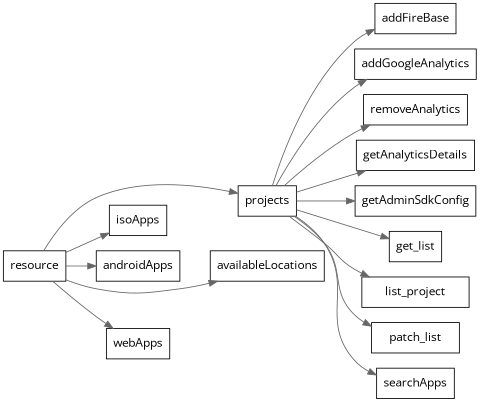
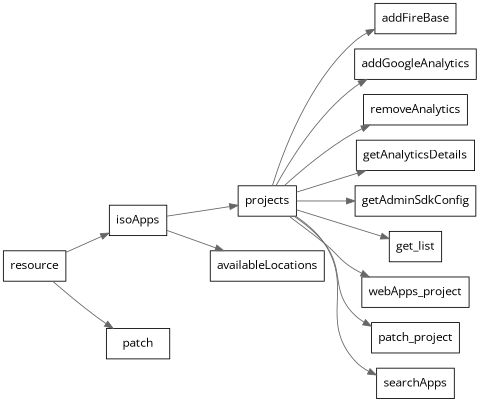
  digraph {
    fontname="Open Sans"
    newrank=true
    rankdir=LR
    node [fontname="Open Sans" shape=box]
    edge [color=gray40 fontname="Open Sans"]
    resource
    projects
    availableLocations
-   androidApps
    isoApps
-   webApps
+   webApps [label=patch]
    addFireBase
    addGoogleAnalytics
    removeAnalytics
    getAnalyticsDetails
    getAdminSdkConfig
    n12 [label=get_list]
-   list_project
-   patch_project [label=patch_list]
+   list_project [label=webApps_project]
+   patch_project
    searchApps
-   resource -> projects
-   resource -> availableLocations
-   resource -> androidApps
+   isoApps -> projects
+   isoApps -> availableLocations
    resource -> isoApps
    resource -> webApps
    projects -> addFireBase
    projects -> addGoogleAnalytics
    projects -> removeAnalytics
    projects -> getAnalyticsDetails
    projects -> getAdminSdkConfig
    projects -> n12
    projects -> list_project
    projects -> patch_project
    projects -> searchApps
  }
